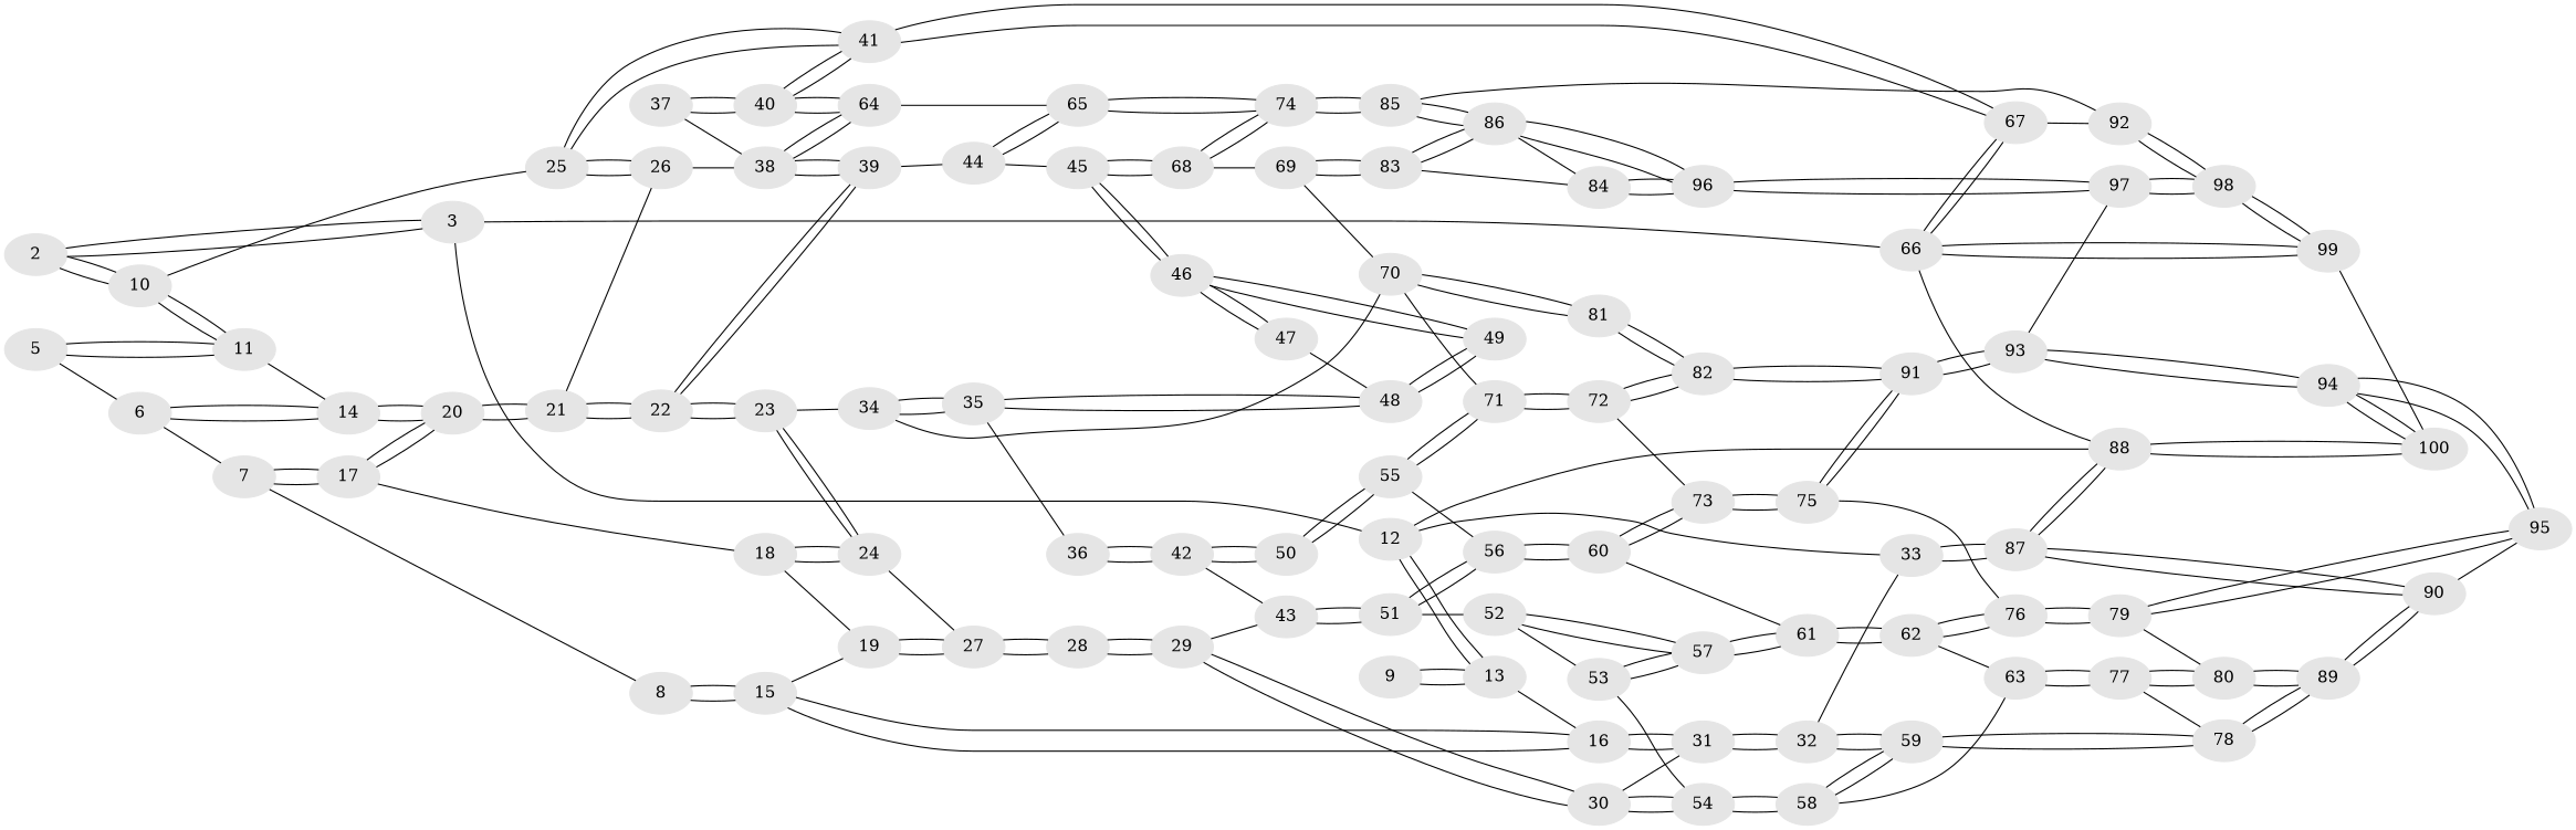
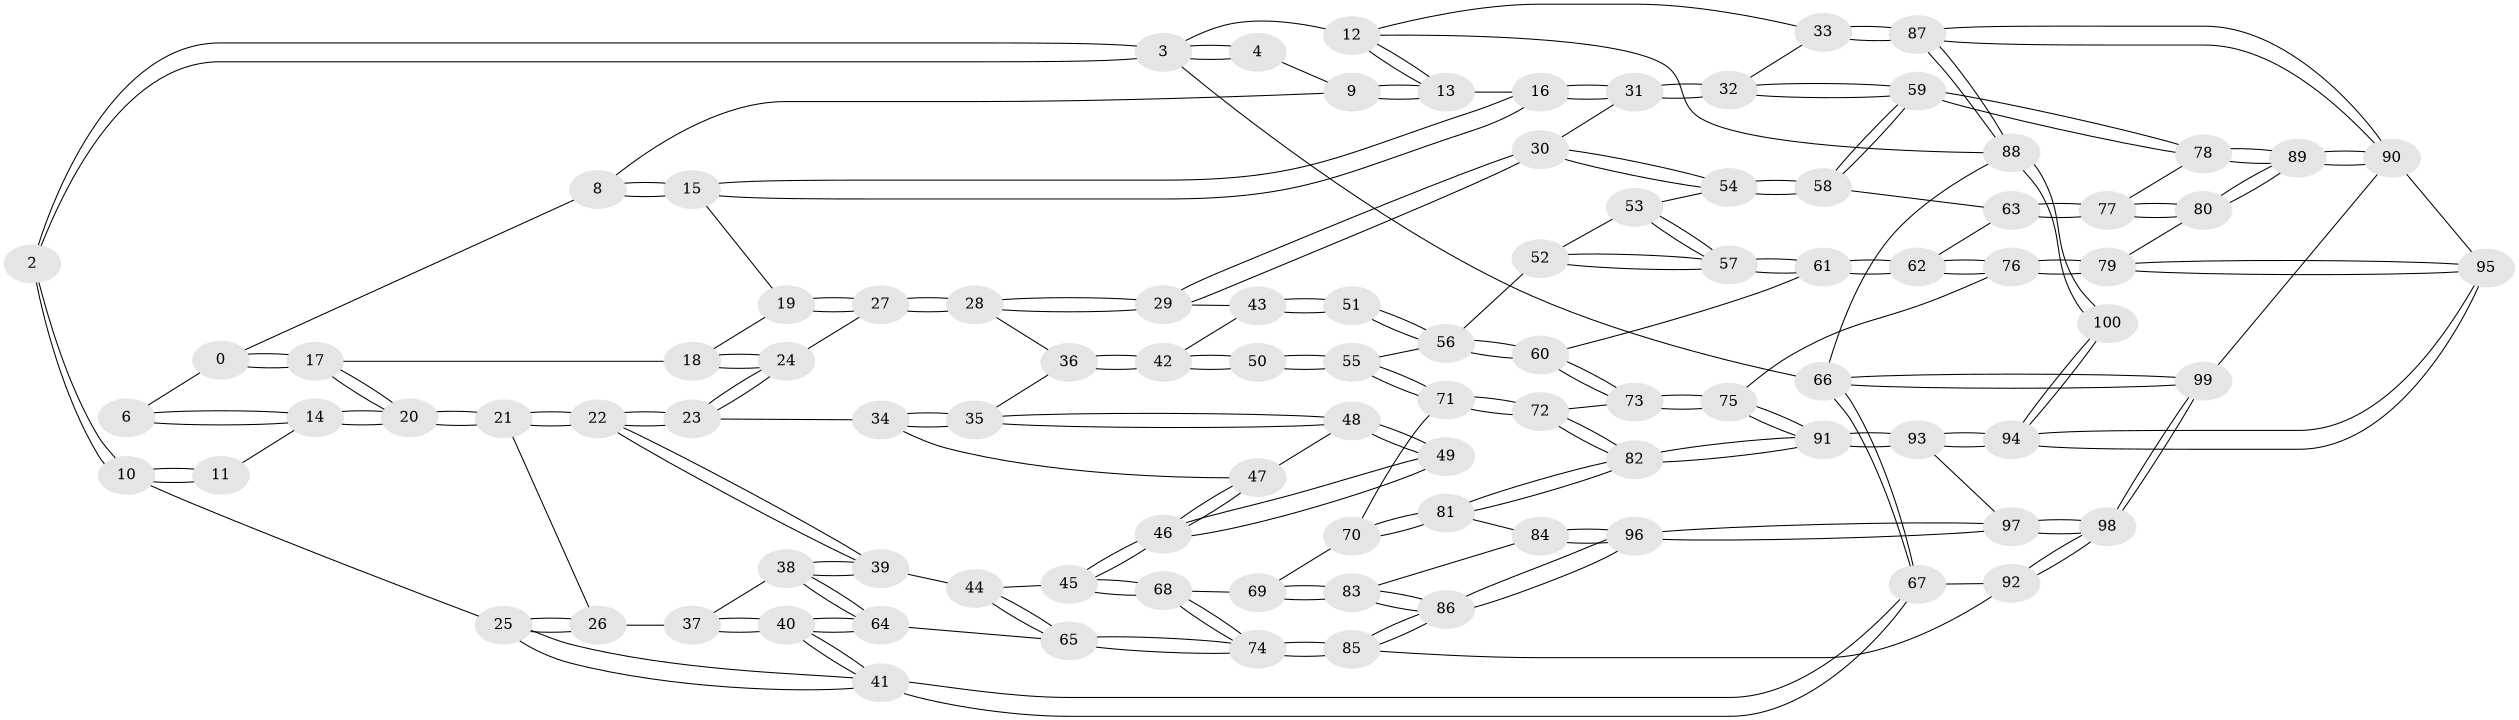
  graph {
    rankdir=LR
    node [color=gray90 style=filled]
    2
    3
    10
-   5
    6
    11
+   4
    12
    66
    25
    9
    13
    33
    88
    67
    99
-   7
+   7 [label=0]
    14
    8
    17
    20
    15
    18
    16
    19
    26
    41
    87
    100
    31
    21
    27
    32
    24
    28
    22
    23
    39
    37
    34
    44
    35
    47
    38
    40
    29
    36
    30
    43
    42
    54
    51
    58
    59
    78
    90
    48
    49
    50
    64
    65
    45
    92
    55
    52
    56
    46
    68
    74
    69
    71
    53
    57
    60
    61
    63
    72
    73
    62
    77
    89
    75
    76
    79
    80
    85
    98
    70
    83
    81
    84
    86
    82
    91
    93
    95
    96
    97
    94
    2 -- 3
    2 -- 3
    2 -- 10
    2 -- 10
+   3 -- 4
+   3 -- 4
    3 -- 12
    3 -- 66
    10 -- 11
    10 -- 11
    10 -- 25
-   5 -- 6
-   5 -- 11
-   5 -- 11
    6 -- 7
    6 -- 14
    6 -- 14
    11 -- 14
+   4 -- 9
    12 -- 13
    12 -- 13
    12 -- 33
    12 -- 88
    66 -- 88
    66 -- 67
    66 -- 67
    66 -- 99
    66 -- 99
    25 -- 26
    25 -- 26
    25 -- 41
    25 -- 41
    9 -- 13
    9 -- 13
    13 -- 16
    33 -- 87
    33 -- 87
    88 -- 100
    88 -- 100
    67 -- 92
-   99 -- 100
+   99 -- 90
    7 -- 8
    7 -- 17
    7 -- 17
    14 -- 20
    14 -- 20
+   8 -- 9
    8 -- 15
    8 -- 15
    17 -- 20
    17 -- 20
    17 -- 18
    20 -- 21
    20 -- 21
    15 -- 16
    15 -- 16
    15 -- 19
    18 -- 19
    18 -- 24
    18 -- 24
    16 -- 31
    16 -- 31
    19 -- 27
    19 -- 27
-   26 -- 38
+   26 -- 37
    41 -- 67
    41 -- 67
    87 -- 88
    87 -- 88
    87 -- 90
    87 -- 90
    31 -- 32
    31 -- 32
    21 -- 26
    21 -- 22
    21 -- 22
    27 -- 28
    27 -- 28
    32 -- 33
    32 -- 59
    32 -- 59
    24 -- 27
    28 -- 29
    28 -- 29
+   28 -- 36
    22 -- 23
    22 -- 23
    22 -- 39
    22 -- 39
    23 -- 24
    23 -- 24
    23 -- 34
    39 -- 44
    37 -- 38
    37 -- 40
    37 -- 40
    34 -- 35
    34 -- 35
-   34 -- 70
+   34 -- 47
    44 -- 65
    44 -- 65
    44 -- 45
    35 -- 36
    35 -- 48
    35 -- 48
    47 -- 48
    38 -- 39
    38 -- 39
    38 -- 64
    38 -- 64
    40 -- 41
    40 -- 41
    40 -- 64
    40 -- 64
    29 -- 30
    29 -- 30
    29 -- 43
    36 -- 42
    36 -- 42
    30 -- 31
    30 -- 54
    30 -- 54
    43 -- 51
    43 -- 51
    42 -- 43
    42 -- 50
    42 -- 50
    54 -- 58
    54 -- 58
-   51 -- 52
+   56 -- 52
    51 -- 56
    51 -- 56
    58 -- 59
    58 -- 59
    58 -- 63
    59 -- 78
    59 -- 78
    78 -- 89
    78 -- 89
    90 -- 95
    48 -- 49
    48 -- 49
    50 -- 55
    50 -- 55
    64 -- 65
    65 -- 74
    65 -- 74
    45 -- 46
    45 -- 46
    45 -- 68
    45 -- 68
    92 -- 98
    92 -- 98
    55 -- 56
    55 -- 71
    55 -- 71
    52 -- 53
    52 -- 57
    52 -- 57
    56 -- 60
    56 -- 60
    46 -- 47
    46 -- 47
    46 -- 49
    46 -- 49
    68 -- 74
    68 -- 74
    68 -- 69
    74 -- 85
    74 -- 85
    69 -- 70
    69 -- 83
    69 -- 83
    71 -- 72
    71 -- 72
    53 -- 54
    53 -- 57
    53 -- 57
    57 -- 61
    57 -- 61
    60 -- 61
    60 -- 73
    60 -- 73
    61 -- 62
    61 -- 62
    63 -- 77
    63 -- 77
    72 -- 73
    72 -- 82
    72 -- 82
    73 -- 75
    73 -- 75
    62 -- 63
    62 -- 76
    62 -- 76
    77 -- 78
    77 -- 80
    77 -- 80
    89 -- 90
    89 -- 90
    75 -- 76
    75 -- 91
    75 -- 91
    76 -- 79
    76 -- 79
    79 -- 80
    79 -- 95
    79 -- 95
    80 -- 89
    80 -- 89
    85 -- 92
    85 -- 86
    85 -- 86
    98 -- 99
    98 -- 99
    70 -- 71
    70 -- 81
    70 -- 81
    83 -- 84
    83 -- 86
    83 -- 86
-   86 -- 84
+   81 -- 84
    81 -- 82
    81 -- 82
    84 -- 96
    84 -- 96
    86 -- 96
    86 -- 96
    82 -- 91
    82 -- 91
    91 -- 93
    91 -- 93
    93 -- 97
    93 -- 94
    93 -- 94
    96 -- 97
    96 -- 97
    97 -- 98
    97 -- 98
    94 -- 100
    94 -- 100
    94 -- 95
    94 -- 95
  }
